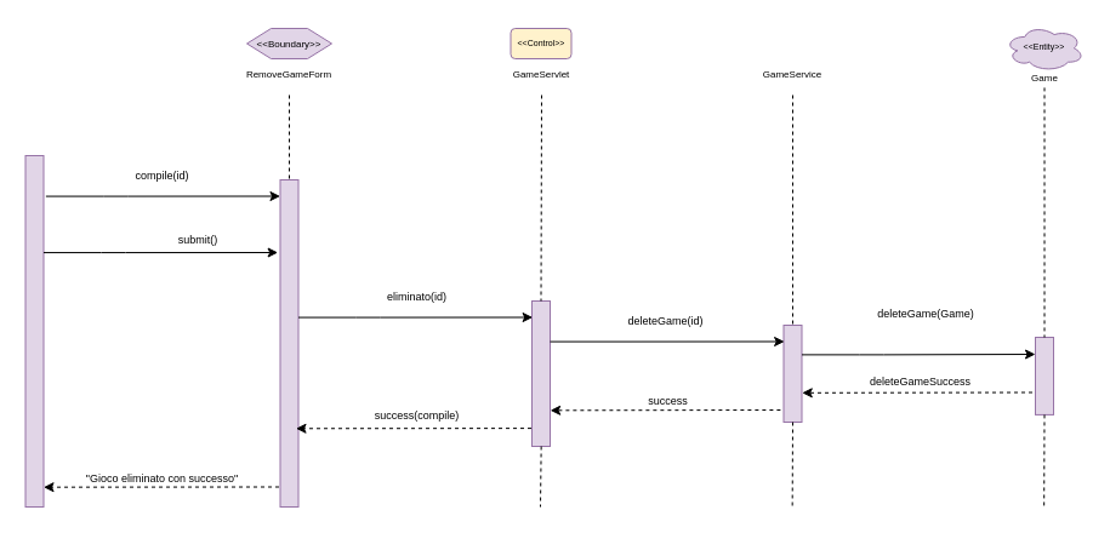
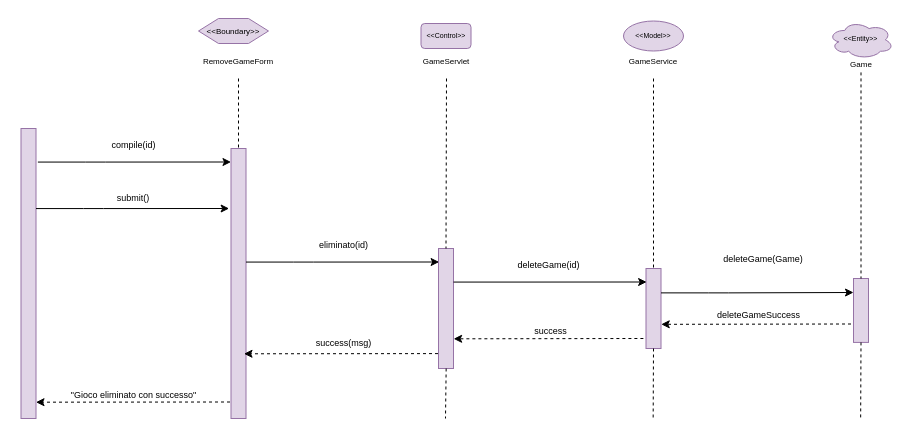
  <mxCell id="0" />
  <mxCell id="1" parent="0" />
  <mxCell id="2" value="" style="rounded=0;whiteSpace=wrap;html=1;fillColor=#e1d5e7;strokeColor=#9673a6;" parent="1" vertex="1"><mxGeometry x="20.5" y="128" width="15" height="290" as="geometry" /></mxCell>
  <mxCell id="3" value="" style="rounded=0;whiteSpace=wrap;html=1;fillColor=#e1d5e7;strokeColor=#9673a6;" parent="1" vertex="1"><mxGeometry x="230.5" y="148" width="15" height="270" as="geometry" /></mxCell>
  <mxCell id="4" value="" style="endArrow=none;dashed=1;html=1;rounded=0;fontSize=8;entryX=0.5;entryY=0;entryDx=0;entryDy=0;exitX=0.5;exitY=1;exitDx=0;exitDy=0;" parent="1" target="3" edge="1"><mxGeometry width="50" height="50" relative="1" as="geometry"><mxPoint x="238" y="78" as="sourcePoint" /><mxPoint x="260.5" y="138" as="targetPoint" /></mxGeometry></mxCell>
- <mxCell id="5" value="&amp;lt;&amp;lt;Boundary&amp;gt;&amp;gt;" style="shape=hexagon;perimeter=hexagonPerimeter2;whiteSpace=wrap;html=1;fixedSize=1;fontSize=8;fillColor=#e1d5e7;strokeColor=#9673a6;" parent="1" vertex="1"><mxGeometry x="203" y="23" width="70" height="25" as="geometry" /></mxCell>
+ <mxCell id="5" value="&amp;lt;&amp;lt;Boundary&amp;gt;&amp;gt;" style="shape=hexagon;perimeter=hexagonPerimeter2;whiteSpace=wrap;html=1;fixedSize=1;fontSize=8;fillColor=#e1d5e7;strokeColor=#9673a6;" parent="1" vertex="1"><mxGeometry x="198" y="18" width="70" height="25" as="geometry" /></mxCell>
  <mxCell id="6" value="&lt;div&gt;RemoveGameForm&lt;/div&gt;" style="text;html=1;strokeColor=none;fillColor=none;align=center;verticalAlign=middle;whiteSpace=wrap;rounded=0;fontSize=8;" parent="1" vertex="1"><mxGeometry x="223" y="53" width="30" height="15" as="geometry" /></mxCell>
- <mxCell id="7" value="submit()" style="text;html=1;strokeColor=none;fillColor=none;align=center;verticalAlign=middle;whiteSpace=wrap;rounded=0;fontSize=9;" parent="1" vertex="1"><mxGeometry x="103" y="188" width="120" height="20" as="geometry" /></mxCell>
- <mxCell id="8" value="&amp;lt;&amp;lt;Control&amp;gt;&amp;gt;" style="rounded=1;whiteSpace=wrap;html=1;fontSize=7;fillColor=#fff2cc;strokeColor=#9673a6;" parent="1" vertex="1"><mxGeometry x="420.5" y="23" width="50" height="25" as="geometry" /></mxCell>
+ <mxCell id="7" value="submit()" style="text;html=1;strokeColor=none;fillColor=none;align=center;verticalAlign=middle;whiteSpace=wrap;rounded=0;fontSize=9;" parent="1" vertex="1"><mxGeometry x="73" y="188" width="120" height="20" as="geometry" /></mxCell>
+ <mxCell id="8" value="&amp;lt;&amp;lt;Control&amp;gt;&amp;gt;" style="rounded=1;whiteSpace=wrap;html=1;fontSize=7;fillColor=#e1d5e7;strokeColor=#9673a6;" parent="1" vertex="1"><mxGeometry x="420.5" y="23" width="50" height="25" as="geometry" /></mxCell>
  <mxCell id="9" value="GameServlet" style="text;html=1;strokeColor=none;fillColor=none;align=center;verticalAlign=middle;whiteSpace=wrap;rounded=0;fontSize=8;" parent="1" vertex="1"><mxGeometry x="430.5" y="53" width="30" height="15" as="geometry" /></mxCell>
  <mxCell id="10" value="" style="rounded=0;whiteSpace=wrap;html=1;fillColor=#e1d5e7;strokeColor=#9673a6;" parent="1" vertex="1"><mxGeometry x="438" y="248" width="15" height="120" as="geometry" /></mxCell>
  <mxCell id="11" value="" style="endArrow=none;dashed=1;html=1;rounded=0;fontSize=8;entryX=0.5;entryY=0;entryDx=0;entryDy=0;" parent="1" target="10" edge="1"><mxGeometry width="50" height="50" relative="1" as="geometry"><mxPoint x="446" y="78" as="sourcePoint" /><mxPoint x="490.5" y="151.5" as="targetPoint" /></mxGeometry></mxCell>
+ <mxCell id="12" value="&amp;lt;&amp;lt;Model&amp;gt;&amp;gt;" style="ellipse;whiteSpace=wrap;html=1;fontSize=7;fillColor=#e1d5e7;strokeColor=#9673a6;" parent="1" vertex="1"><mxGeometry x="623" y="20.5" width="60" height="30" as="geometry" /></mxCell>
  <mxCell id="13" value="" style="rounded=0;whiteSpace=wrap;html=1;fillColor=#e1d5e7;strokeColor=#9673a6;" parent="1" vertex="1"><mxGeometry x="645.5" y="268" width="15" height="80" as="geometry" /></mxCell>
  <mxCell id="14" value="" style="endArrow=none;dashed=1;html=1;rounded=0;fontSize=8;entryX=0.5;entryY=0;entryDx=0;entryDy=0;" parent="1" target="13" edge="1"><mxGeometry width="50" height="50" relative="1" as="geometry"><mxPoint x="653" y="78" as="sourcePoint" /><mxPoint x="675.5" y="176.5" as="targetPoint" /></mxGeometry></mxCell>
  <mxCell id="15" value="GameService" style="text;html=1;strokeColor=none;fillColor=none;align=center;verticalAlign=middle;whiteSpace=wrap;rounded=0;fontSize=8;" parent="1" vertex="1"><mxGeometry x="638" y="53" width="30" height="15" as="geometry" /></mxCell>
  <mxCell id="16" value="Game" style="text;html=1;strokeColor=none;fillColor=none;align=center;verticalAlign=middle;whiteSpace=wrap;rounded=0;fontSize=8;" parent="1" vertex="1"><mxGeometry x="845.5" y="56.91" width="30" height="15" as="geometry" /></mxCell>
  <mxCell id="17" value="" style="endArrow=classic;html=1;rounded=0;exitX=1;exitY=0;exitDx=0;exitDy=0;entryX=-0.125;entryY=0.121;entryDx=0;entryDy=0;entryPerimeter=0;" parent="1" edge="1"><mxGeometry width="50" height="50" relative="1" as="geometry"><mxPoint x="35.5" y="208.07" as="sourcePoint" /><mxPoint x="228.625" y="208" as="targetPoint" /><Array as="points"><mxPoint x="83" y="208.07" /><mxPoint x="103" y="208.07" /></Array></mxGeometry></mxCell>
  <mxCell id="18" value="" style="endArrow=classic;html=1;rounded=0;exitX=1;exitY=0;exitDx=0;exitDy=0;entryX=-0.125;entryY=0.121;entryDx=0;entryDy=0;entryPerimeter=0;" parent="1" edge="1"><mxGeometry width="50" height="50" relative="1" as="geometry"><mxPoint x="245.5" y="261.57" as="sourcePoint" /><mxPoint x="438.625" y="261.5" as="targetPoint" /><Array as="points"><mxPoint x="293" y="261.57" /><mxPoint x="313" y="261.57" /></Array></mxGeometry></mxCell>
  <mxCell id="19" value="" style="endArrow=classic;html=1;rounded=0;exitX=1;exitY=0;exitDx=0;exitDy=0;entryX=-0.125;entryY=0.121;entryDx=0;entryDy=0;entryPerimeter=0;" parent="1" edge="1"><mxGeometry width="50" height="50" relative="1" as="geometry"><mxPoint x="37.38" y="161.57" as="sourcePoint" /><mxPoint x="230.505" y="161.5" as="targetPoint" /><Array as="points"><mxPoint x="84.88" y="161.57" /><mxPoint x="104.88" y="161.57" /></Array></mxGeometry></mxCell>
  <mxCell id="20" value="" style="endArrow=classic;html=1;rounded=0;dashed=1;fontSize=7;exitX=-0.047;exitY=0.97;exitDx=0;exitDy=0;exitPerimeter=0;" parent="1" edge="1"><mxGeometry width="50" height="50" relative="1" as="geometry"><mxPoint x="437.505" y="353.1" as="sourcePoint" /><mxPoint x="243.5" y="353.29" as="targetPoint" /></mxGeometry></mxCell>
  <mxCell id="21" value="" style="endArrow=classic;html=1;rounded=0;exitX=1;exitY=0;exitDx=0;exitDy=0;entryX=-0.125;entryY=0.121;entryDx=0;entryDy=0;entryPerimeter=0;" parent="1" edge="1"><mxGeometry width="50" height="50" relative="1" as="geometry"><mxPoint x="453" y="281.57" as="sourcePoint" /><mxPoint x="646.125" y="281.5" as="targetPoint" /><Array as="points"><mxPoint x="500.5" y="281.57" /><mxPoint x="520.5" y="281.57" /></Array></mxGeometry></mxCell>
  <mxCell id="22" value="&lt;div style=&quot;font-size: 9px&quot;&gt;&lt;font style=&quot;font-size: 9px&quot;&gt;compile(id)&lt;/font&gt;&lt;/div&gt;" style="text;html=1;strokeColor=none;fillColor=none;align=center;verticalAlign=middle;whiteSpace=wrap;rounded=0;fontSize=9;" parent="1" vertex="1"><mxGeometry x="35.5" y="128" width="195" height="33.5" as="geometry" /></mxCell>
- <mxCell id="23" value="success(compile)" style="text;html=1;strokeColor=none;fillColor=none;align=center;verticalAlign=middle;whiteSpace=wrap;rounded=0;fontSize=9;" parent="1" vertex="1"><mxGeometry x="245.5" y="326.32" width="195" height="33.5" as="geometry" /></mxCell>
+ <mxCell id="23" value="success(msg)" style="text;html=1;strokeColor=none;fillColor=none;align=center;verticalAlign=middle;whiteSpace=wrap;rounded=0;fontSize=9;" parent="1" vertex="1"><mxGeometry x="245.5" y="326.32" width="195" height="33.5" as="geometry" /></mxCell>
  <mxCell id="24" value="&quot;Gioco eliminato con successo&quot;" style="text;html=1;strokeColor=none;fillColor=none;align=center;verticalAlign=middle;whiteSpace=wrap;rounded=0;fontSize=9;" parent="1" vertex="1"><mxGeometry x="35.5" y="378" width="195" height="33.5" as="geometry" /></mxCell>
  <mxCell id="25" value="success" style="text;html=1;strokeColor=none;fillColor=none;align=center;verticalAlign=middle;whiteSpace=wrap;rounded=0;fontSize=9;" parent="1" vertex="1"><mxGeometry x="453" y="314.5" width="195" height="33.5" as="geometry" /></mxCell>
  <mxCell id="26" value="" style="endArrow=classic;html=1;rounded=0;dashed=1;fontSize=7;" parent="1" edge="1"><mxGeometry width="50" height="50" relative="1" as="geometry"><mxPoint x="642.88" y="338" as="sourcePoint" /><mxPoint x="453.13" y="338.32" as="targetPoint" /></mxGeometry></mxCell>
  <mxCell id="27" value="" style="endArrow=classic;html=1;rounded=0;dashed=1;fontSize=7;exitX=-0.047;exitY=0.97;exitDx=0;exitDy=0;exitPerimeter=0;" parent="1" edge="1"><mxGeometry width="50" height="50" relative="1" as="geometry"><mxPoint x="229.505" y="401.5" as="sourcePoint" /><mxPoint x="35.5" y="401.69" as="targetPoint" /></mxGeometry></mxCell>
  <mxCell id="28" value="&lt;div style=&quot;font-size: 9px&quot;&gt;&lt;font style=&quot;font-size: 9px&quot;&gt;eliminato(id)&lt;/font&gt;&lt;/div&gt;" style="text;html=1;strokeColor=none;fillColor=none;align=center;verticalAlign=middle;whiteSpace=wrap;rounded=0;fontSize=9;" parent="1" vertex="1"><mxGeometry x="245.5" y="228" width="195" height="33.5" as="geometry" /></mxCell>
  <mxCell id="29" value="&lt;div style=&quot;font-size: 9px&quot;&gt;&lt;font style=&quot;font-size: 9px&quot;&gt;deleteGame(id)&lt;/font&gt;&lt;/div&gt;" style="text;html=1;strokeColor=none;fillColor=none;align=center;verticalAlign=middle;whiteSpace=wrap;rounded=0;fontSize=9;" parent="1" vertex="1"><mxGeometry x="450.5" y="248" width="195" height="33.5" as="geometry" /></mxCell>
  <mxCell id="30" value="&lt;font style=&quot;font-size: 9px&quot;&gt;deleteGame(Game)&lt;/font&gt;" style="text;html=1;strokeColor=none;fillColor=none;align=center;verticalAlign=middle;whiteSpace=wrap;rounded=0;" parent="1" vertex="1"><mxGeometry x="733" y="243" width="60" height="30" as="geometry" /></mxCell>
  <mxCell id="31" value="" style="endArrow=classic;html=1;rounded=0;exitX=1;exitY=0;exitDx=0;exitDy=0;entryX=0;entryY=0.219;entryDx=0;entryDy=0;entryPerimeter=0;" parent="1" target="33" edge="1"><mxGeometry width="50" height="50" relative="1" as="geometry"><mxPoint x="660.5" y="292.39" as="sourcePoint" /><mxPoint x="843" y="292" as="targetPoint" /><Array as="points"><mxPoint x="708" y="292.39" /><mxPoint x="728" y="292.39" /></Array></mxGeometry></mxCell>
  <mxCell id="32" value="&amp;lt;&amp;lt;Entity&amp;gt;&amp;gt;" style="ellipse;shape=cloud;whiteSpace=wrap;html=1;fontSize=7;fillColor=#e1d5e7;strokeColor=#9673a6;" parent="1" vertex="1"><mxGeometry x="828" y="20.5" width="65" height="37.82" as="geometry" /></mxCell>
  <mxCell id="33" value="" style="rounded=0;whiteSpace=wrap;html=1;fillColor=#e1d5e7;strokeColor=#9673a6;" parent="1" vertex="1"><mxGeometry x="853" y="278" width="15" height="63.91" as="geometry" /></mxCell>
  <mxCell id="34" value="" style="endArrow=none;dashed=1;html=1;rounded=0;fontSize=8;entryX=0.5;entryY=0;entryDx=0;entryDy=0;" parent="1" target="33" edge="1"><mxGeometry width="50" height="50" relative="1" as="geometry"><mxPoint x="860.5" y="71.91" as="sourcePoint" /><mxPoint x="883" y="170.41" as="targetPoint" /></mxGeometry></mxCell>
  <mxCell id="35" value="deleteGameSuccess" style="text;html=1;strokeColor=none;fillColor=none;align=center;verticalAlign=middle;whiteSpace=wrap;rounded=0;fontSize=9;" parent="1" vertex="1"><mxGeometry x="660.5" y="298" width="195" height="33.5" as="geometry" /></mxCell>
  <mxCell id="36" value="" style="endArrow=classic;html=1;rounded=0;dashed=1;fontSize=7;" parent="1" edge="1"><mxGeometry width="50" height="50" relative="1" as="geometry"><mxPoint x="850.5" y="323.5" as="sourcePoint" /><mxPoint x="660.75" y="323.82" as="targetPoint" /></mxGeometry></mxCell>
  <mxCell id="37" value="" style="endArrow=none;dashed=1;html=1;rounded=0;fontSize=8;" parent="1" edge="1"><mxGeometry width="50" height="50" relative="1" as="geometry"><mxPoint x="445.66" y="368" as="sourcePoint" /><mxPoint x="445" y="418" as="targetPoint" /></mxGeometry></mxCell>
  <mxCell id="38" value="" style="endArrow=none;dashed=1;html=1;rounded=0;fontSize=8;exitX=0.5;exitY=1;exitDx=0;exitDy=0;" parent="1" source="13" edge="1"><mxGeometry width="50" height="50" relative="1" as="geometry"><mxPoint x="653.32" y="368" as="sourcePoint" /><mxPoint x="652.66" y="418" as="targetPoint" /></mxGeometry></mxCell>
  <mxCell id="39" value="" style="endArrow=none;dashed=1;html=1;rounded=0;fontSize=8;exitX=0.5;exitY=1;exitDx=0;exitDy=0;" parent="1" source="33" edge="1"><mxGeometry width="50" height="50" relative="1" as="geometry"><mxPoint x="860.5" y="348" as="sourcePoint" /><mxPoint x="860.16" y="418" as="targetPoint" /></mxGeometry></mxCell>
